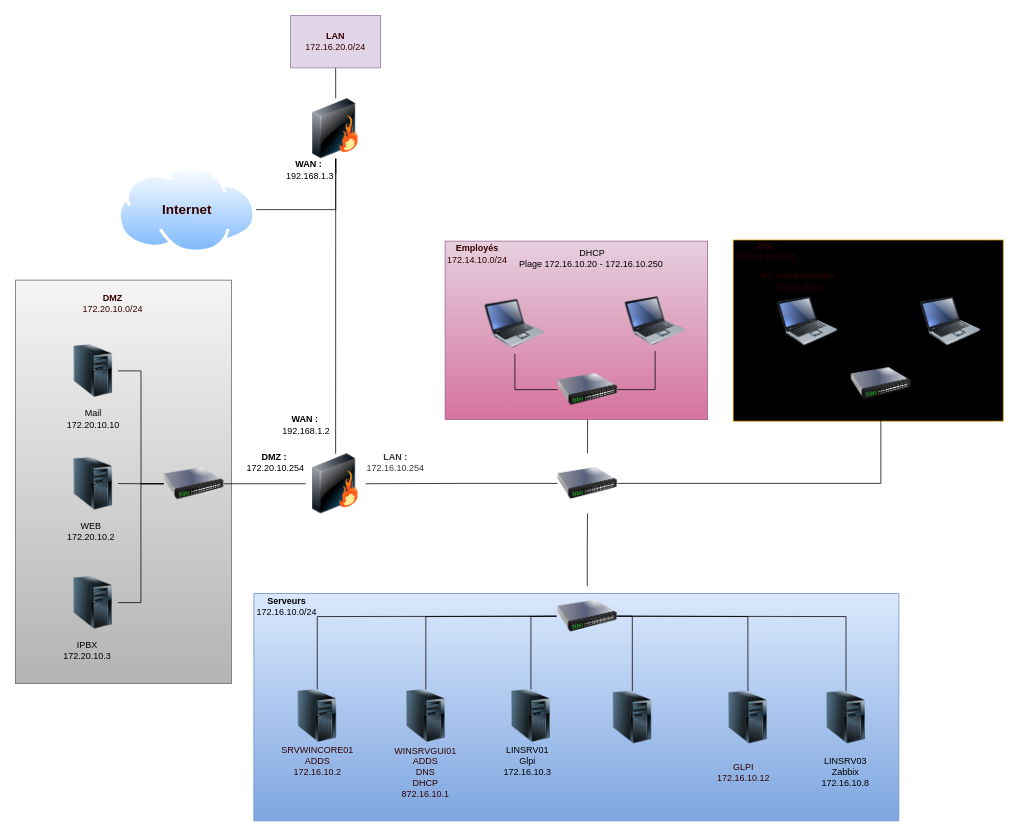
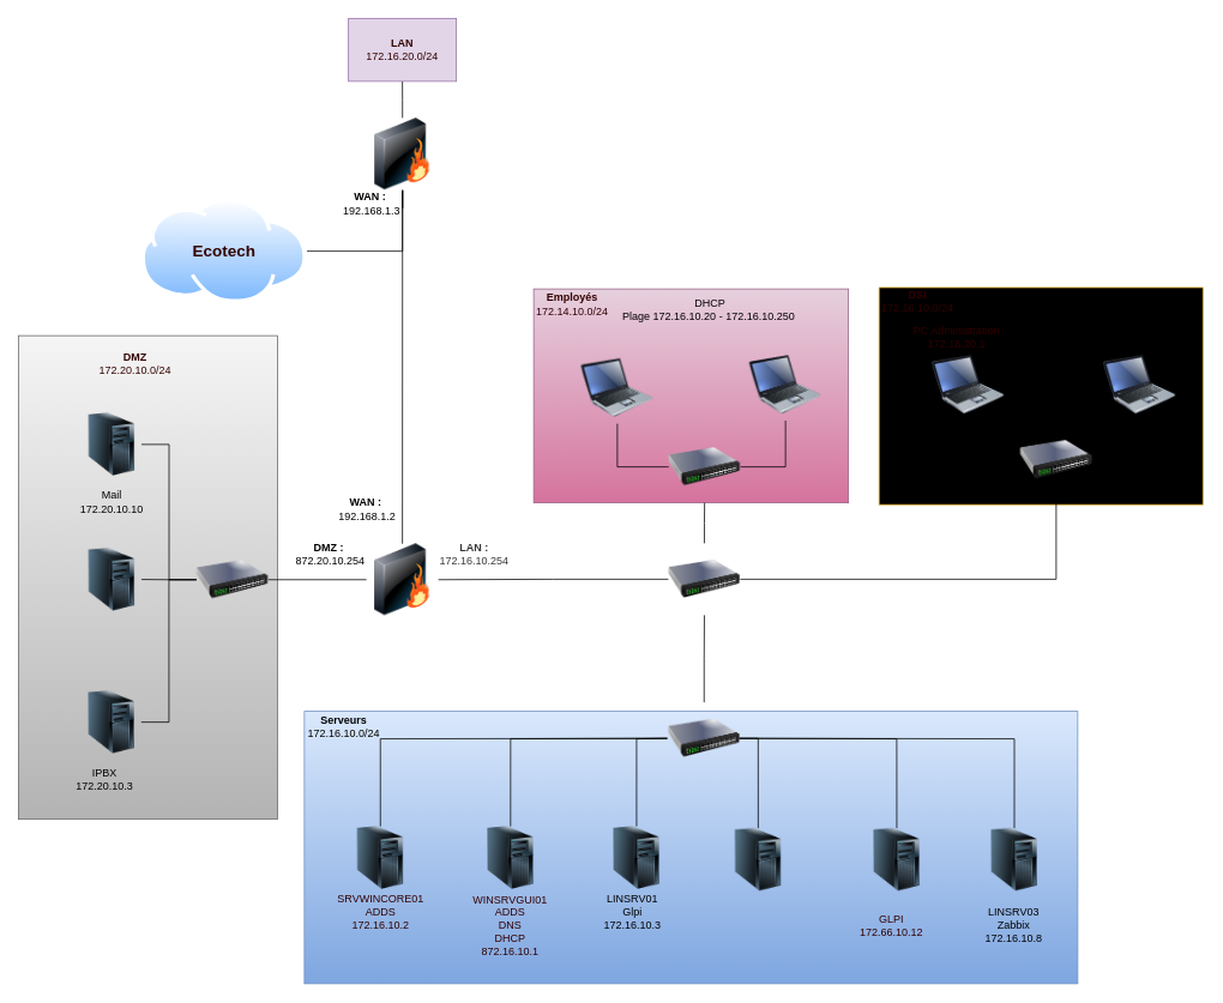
  <mxCell id="0" />
  <mxCell id="1" parent="0" />
  <mxCell id="2" value="" style="whiteSpace=wrap;html=1;fillColor=#FFEF78;strokeColor=#d79b00;gradientColor=light-dark(#ffa500, #ffb62f);" vertex="1" parent="1"><mxGeometry x="977.12" y="319.5" width="360" height="241.5" as="geometry" /></mxCell>
  <mxCell id="3" value="" style="whiteSpace=wrap;html=1;fillColor=#f5f5f5;strokeColor=#666666;gradientColor=#b3b3b3;" vertex="1" parent="1"><mxGeometry x="20" y="373" width="288" height="538" as="geometry" /></mxCell>
  <mxCell id="4" value="" style="whiteSpace=wrap;html=1;fillColor=#dae8fc;strokeColor=#6c8ebf;gradientColor=#7ea6e0;" vertex="1" parent="1"><mxGeometry x="338" y="791" width="860" height="303" as="geometry" /></mxCell>
  <mxCell id="5" value="" style="whiteSpace=wrap;html=1;fillColor=#e6d0de;strokeColor=#996185;gradientColor=#d5739d;" vertex="1" parent="1"><mxGeometry x="593" y="321" width="350" height="238" as="geometry" /></mxCell>
  <mxCell id="6" value="Serveurs&lt;div&gt;&lt;span style=&quot;font-weight: normal;&quot;&gt;172.16.10.0/24&lt;/span&gt;&lt;/div&gt;" style="text;strokeColor=none;align=center;fillColor=none;html=1;verticalAlign=middle;whiteSpace=wrap;rounded=0;fontStyle=1" vertex="1" parent="1"><mxGeometry x="336.5" y="793" width="90" height="30" as="geometry" /></mxCell>
  <mxCell id="7" value="" style="edgeStyle=elbowEdgeStyle;html=1;elbow=horizontal;rounded=0;endArrow=none;labelBackgroundColor=none;fontColor=default;strokeColor=#0B4D6A;" edge="1" parent="1"><mxGeometry relative="1" as="geometry"><mxPoint x="224" y="455" as="targetPoint" /><mxPoint x="224" y="455" as="sourcePoint" /></mxGeometry></mxCell>
  <mxCell id="8" value="&lt;div&gt;WINSRVGUI01&lt;/div&gt;ADDS&lt;div&gt;DNS&lt;/div&gt;&lt;div&gt;DHCP&lt;/div&gt;&lt;div&gt;872.16.10.1&lt;/div&gt;" style="text;strokeColor=none;align=center;fillColor=none;html=1;verticalAlign=middle;whiteSpace=wrap;rounded=0;fontColor=#330000;" vertex="1" parent="1"><mxGeometry x="537.25" y="999" width="60" height="60" as="geometry" /></mxCell>
  <mxCell id="9" value="&lt;b&gt;Employés&lt;/b&gt;&lt;div&gt;172.14.10.0/24&lt;/div&gt;" style="text;strokeColor=none;align=center;fillColor=none;html=1;verticalAlign=middle;whiteSpace=wrap;rounded=0;fontColor=#330000;" vertex="1" parent="1"><mxGeometry x="606" y="322.5" width="60" height="30" as="geometry" /></mxCell>
  <mxCell id="10" value="&lt;b&gt;DMZ&lt;/b&gt;&lt;div&gt;172.20.10.0/24&lt;/div&gt;" style="text;strokeColor=none;align=center;fillColor=none;html=1;verticalAlign=middle;whiteSpace=wrap;rounded=0;fontColor=#330000;" vertex="1" parent="1"><mxGeometry x="120" y="389" width="60" height="30" as="geometry" /></mxCell>
  <mxCell id="11" value="PC Administration&lt;div&gt;172.16.20.1&lt;/div&gt;" style="text;strokeColor=none;align=center;fillColor=none;html=1;verticalAlign=middle;whiteSpace=wrap;rounded=0;fontColor=#330000;" vertex="1" parent="1"><mxGeometry x="1013.12" y="359.5" width="101" height="30" as="geometry" /></mxCell>
  <mxCell id="12" value="" style="image;html=1;image=img/lib/clip_art/networking/Firewall_128x128.png;imageBorder=none;imageBackground=light-dark(#FFFFFF,#FF9933);" vertex="1" parent="1"><mxGeometry x="407" y="604.5" width="80" height="80" as="geometry" /></mxCell>
  <mxCell id="13" value="SRVWINCORE01&lt;div&gt;ADDS&lt;/div&gt;&lt;div&gt;172.16.10.2&lt;/div&gt;" style="text;strokeColor=none;align=center;fillColor=none;html=1;verticalAlign=middle;whiteSpace=wrap;rounded=0;fontColor=#330000;" vertex="1" parent="1"><mxGeometry x="392.5" y="999" width="60" height="30" as="geometry" /></mxCell>
  <mxCell id="14" value="&lt;div&gt;LINSRV01&lt;/div&gt;Glpi&lt;div&gt;172.16.10.3&lt;/div&gt;" style="text;strokeColor=none;align=center;fillColor=none;html=1;verticalAlign=middle;whiteSpace=wrap;rounded=0;" vertex="1" parent="1"><mxGeometry x="673" y="999" width="60" height="30" as="geometry" /></mxCell>
- <mxCell id="15" value="WEB&lt;div&gt;172.20.10.2&lt;/div&gt;" style="text;strokeColor=none;align=center;fillColor=none;html=1;verticalAlign=middle;whiteSpace=wrap;rounded=0;" vertex="1" parent="1"><mxGeometry x="90.63" y="692.75" width="60" height="30" as="geometry" /></mxCell>
  <mxCell id="16" value="IPBX&lt;div&gt;172.20.10.3&lt;/div&gt;" style="text;strokeColor=none;align=center;fillColor=none;html=1;verticalAlign=middle;whiteSpace=wrap;rounded=0;" vertex="1" parent="1"><mxGeometry x="86.26" y="852" width="60" height="30" as="geometry" /></mxCell>
  <mxCell id="17" value="&lt;div&gt;Mail&lt;/div&gt;&lt;div&gt;172.20.10.10&lt;/div&gt;" style="text;strokeColor=none;align=center;fillColor=none;html=1;verticalAlign=middle;whiteSpace=wrap;rounded=0;" vertex="1" parent="1"><mxGeometry x="68.75" y="542.5" width="110" height="30" as="geometry" /></mxCell>
- <mxCell id="18" value="&lt;b&gt;DMZ :&amp;nbsp;&lt;/b&gt;&lt;div&gt;172.20.10.254&lt;/div&gt;" style="text;strokeColor=none;align=center;fillColor=none;html=1;verticalAlign=middle;whiteSpace=wrap;rounded=0;fontColor=#000000;" vertex="1" parent="1"><mxGeometry x="337" y="601" width="60" height="30" as="geometry" /></mxCell>
+ <mxCell id="18" value="&lt;b&gt;DMZ :&amp;nbsp;&lt;/b&gt;&lt;div&gt;872.20.10.254&lt;/div&gt;" style="text;strokeColor=none;align=center;fillColor=none;html=1;verticalAlign=middle;whiteSpace=wrap;rounded=0;fontColor=#000000;" vertex="1" parent="1"><mxGeometry x="337" y="601" width="60" height="30" as="geometry" /></mxCell>
  <mxCell id="19" value="&lt;b&gt;WAN :&amp;nbsp;&lt;/b&gt;&lt;div&gt;192.168.1.2&lt;/div&gt;" style="text;strokeColor=none;align=center;fillColor=none;html=1;verticalAlign=middle;whiteSpace=wrap;rounded=0;fontColor=#000000;" vertex="1" parent="1"><mxGeometry x="378" y="551" width="60" height="30" as="geometry" /></mxCell>
  <mxCell id="20" style="edgeStyle=none;rounded=0;orthogonalLoop=1;jettySize=auto;html=1;exitX=0.5;exitY=0;exitDx=0;exitDy=0;entryX=0.5;entryY=1;entryDx=0;entryDy=0;strokeColor=light-dark(#000000,#FFFFFF);endArrow=none;startFill=0;" edge="1" parent="1" source="12" target="65"><mxGeometry relative="1" as="geometry"><mxPoint x="447" y="365.94" as="targetPoint" /></mxGeometry></mxCell>
  <mxCell id="21" value="&lt;div&gt;LINSRV03&lt;/div&gt;Zabbix&lt;div&gt;172.16.10.8&lt;/div&gt;" style="text;strokeColor=none;align=center;fillColor=none;html=1;verticalAlign=middle;whiteSpace=wrap;rounded=0;" vertex="1" parent="1"><mxGeometry x="1097.49" y="1014" width="60" height="30" as="geometry" /></mxCell>
  <mxCell id="22" value="&lt;div&gt;&lt;b&gt;Ecotech Solutions&lt;/b&gt;&lt;/div&gt;" style="text;strokeColor=none;align=center;fillColor=none;html=1;verticalAlign=middle;whiteSpace=wrap;rounded=0;fontColor=#FFFFFF;" vertex="1" parent="1"><mxGeometry x="474.13" width="60" height="30" as="geometry" y="211" /></mxCell>
  <mxCell id="23" value="&lt;div&gt;&lt;b&gt;DSI&lt;/b&gt;&lt;/div&gt;&lt;div&gt;172.16.10.0/24&lt;/div&gt;" style="text;strokeColor=none;align=center;fillColor=none;html=1;verticalAlign=middle;whiteSpace=wrap;rounded=0;fontColor=#330000;" vertex="1" parent="1"><mxGeometry x="997.12" y="320" width="46" height="30" as="geometry" /></mxCell>
  <mxCell id="24" value="&lt;div&gt;&lt;b&gt;LAN :&lt;/b&gt;&lt;/div&gt;172.16.10.254" style="text;strokeColor=none;align=center;fillColor=none;html=1;verticalAlign=middle;whiteSpace=wrap;rounded=0;fontColor=#373737;" vertex="1" parent="1"><mxGeometry x="487.13" y="601" width="80" height="30" as="geometry" /></mxCell>
- <mxCell id="25" value="&lt;div&gt;GLPI&lt;/div&gt;&lt;div&gt;172.16.10.12&lt;/div&gt;" style="text;strokeColor=none;align=center;fillColor=none;html=1;verticalAlign=middle;whiteSpace=wrap;rounded=0;fontColor=#330000;" vertex="1" parent="1"><mxGeometry x="960.5" y="1014" width="60" height="30" as="geometry" /></mxCell>
+ <mxCell id="25" value="&lt;div&gt;GLPI&lt;/div&gt;&lt;div&gt;172.66.10.12&lt;/div&gt;" style="text;strokeColor=none;align=center;fillColor=none;html=1;verticalAlign=middle;whiteSpace=wrap;rounded=0;fontColor=#330000;" vertex="1" parent="1"><mxGeometry x="960.5" y="1014" width="60" height="30" as="geometry" /></mxCell>
  <mxCell id="26" value="" style="edgeStyle=orthogonalEdgeStyle;rounded=0;orthogonalLoop=1;jettySize=auto;html=1;endArrow=none;endFill=0;strokeColor=#000000;" edge="1" parent="1" source="29" target="40"><mxGeometry relative="1" as="geometry" /></mxCell>
  <mxCell id="27" value="" style="edgeStyle=orthogonalEdgeStyle;rounded=0;orthogonalLoop=1;jettySize=auto;html=1;endArrow=none;endFill=0;strokeColor=#000000;" edge="1" parent="1" source="29" target="46"><mxGeometry relative="1" as="geometry" /></mxCell>
  <mxCell id="28" value="" style="edgeStyle=orthogonalEdgeStyle;rounded=0;orthogonalLoop=1;jettySize=auto;html=1;entryX=1;entryY=0.5;entryDx=0;entryDy=0;endArrow=none;endFill=0;strokeColor=light-dark(#000000, #121212);" edge="1" parent="1" source="29" target="12"><mxGeometry relative="1" as="geometry"><mxPoint x="608" y="645" as="targetPoint" /></mxGeometry></mxCell>
  <mxCell id="29" value="" style="image;html=1;image=img/lib/clip_art/networking/Switch_128x128.png" vertex="1" parent="1"><mxGeometry x="742.75" y="604" width="80" height="80" as="geometry" /></mxCell>
  <mxCell id="30" value="" style="image;html=1;image=img/lib/clip_art/computers/Server_Tower_128x128.png" vertex="1" parent="1"><mxGeometry x="389.38" y="919" width="66.25" height="70" as="geometry" /></mxCell>
  <mxCell id="31" value="" style="image;html=1;image=img/lib/clip_art/computers/Laptop_128x128.png" vertex="1" parent="1"><mxGeometry x="646" y="391" width="80" height="80" as="geometry" /></mxCell>
  <mxCell id="32" value="" style="image;html=1;image=img/lib/clip_art/computers/Server_Tower_128x128.png" vertex="1" parent="1"><mxGeometry x="534.13" y="919" width="66.25" height="70" as="geometry" /></mxCell>
  <mxCell id="33" value="" style="image;html=1;image=img/lib/clip_art/computers/Server_Tower_128x128.png" vertex="1" parent="1"><mxGeometry x="674.25" y="919" width="66.25" height="70" as="geometry" /></mxCell>
  <mxCell id="34" value="" style="image;html=1;image=img/lib/clip_art/computers/Server_Tower_128x128.png" vertex="1" parent="1"><mxGeometry x="809.5" y="921" width="66.25" height="70" as="geometry" /></mxCell>
  <mxCell id="35" value="" style="image;html=1;image=img/lib/clip_art/computers/Server_Tower_128x128.png" vertex="1" parent="1"><mxGeometry x="1094.37" y="921" width="66.25" height="70" as="geometry" /></mxCell>
  <mxCell id="36" value="" style="image;html=1;image=img/lib/clip_art/computers/Server_Tower_128x128.png" vertex="1" parent="1"><mxGeometry x="963.62" y="921" width="66.25" height="70" as="geometry" /></mxCell>
  <mxCell id="37" value="" style="image;html=1;image=img/lib/clip_art/computers/Laptop_128x128.png" vertex="1" parent="1"><mxGeometry x="833" y="387.5" width="80" height="80" as="geometry" /></mxCell>
  <mxCell id="38" value="" style="edgeStyle=orthogonalEdgeStyle;rounded=0;orthogonalLoop=1;jettySize=auto;html=1;entryX=0.5;entryY=1;entryDx=0;entryDy=0;endArrow=none;endFill=0;" edge="1" parent="1" source="40" target="31"><mxGeometry relative="1" as="geometry"><mxPoint x="663" y="519" as="targetPoint" /></mxGeometry></mxCell>
  <mxCell id="39" value="" style="edgeStyle=orthogonalEdgeStyle;rounded=0;orthogonalLoop=1;jettySize=auto;html=1;endArrow=none;endFill=0;entryX=0.5;entryY=1;entryDx=0;entryDy=0;" edge="1" parent="1" source="40" target="37"><mxGeometry relative="1" as="geometry"><mxPoint x="943" y="519" as="targetPoint" /></mxGeometry></mxCell>
  <mxCell id="40" value="" style="image;html=1;image=img/lib/clip_art/networking/Switch_128x128.png" vertex="1" parent="1"><mxGeometry x="743" y="479" width="80" height="80" as="geometry" /></mxCell>
  <mxCell id="41" value="" style="image;html=1;image=img/lib/clip_art/computers/Server_Tower_128x128.png" vertex="1" parent="1"><mxGeometry x="90.63" y="609.25" width="66.25" height="70" as="geometry" /></mxCell>
  <mxCell id="42" value="" style="image;html=1;image=img/lib/clip_art/computers/Server_Tower_128x128.png" vertex="1" parent="1"><mxGeometry x="90.38" y="768" width="66.25" height="70" as="geometry" /></mxCell>
  <mxCell id="43" value="" style="image;html=1;image=img/lib/clip_art/computers/Server_Tower_128x128.png" vertex="1" parent="1"><mxGeometry x="90.62" y="459" width="66.25" height="70" as="geometry" /></mxCell>
  <mxCell id="44" value="" style="edgeStyle=orthogonalEdgeStyle;rounded=0;orthogonalLoop=1;jettySize=auto;html=1;endArrow=none;endFill=0;entryX=0.5;entryY=1;entryDx=0;entryDy=0;" edge="1" parent="1" source="46" target="45"><mxGeometry relative="1" as="geometry"><mxPoint x="1337.12" y="529" as="targetPoint" /></mxGeometry></mxCell>
  <mxCell id="45" value="" style="image;html=1;image=img/lib/clip_art/computers/Laptop_128x128.png" vertex="1" parent="1"><mxGeometry x="1227.12" y="387.5" width="80" height="80" as="geometry" /></mxCell>
  <mxCell id="46" value="" style="image;html=1;image=img/lib/clip_art/networking/Switch_128x128.png" vertex="1" parent="1"><mxGeometry x="1134" y="471" width="80" height="80" as="geometry" /></mxCell>
  <mxCell id="47" value="" style="edgeStyle=orthogonalEdgeStyle;rounded=0;orthogonalLoop=1;jettySize=auto;html=1;entryX=0.5;entryY=1;entryDx=0;entryDy=0;endArrow=none;endFill=0;" edge="1" parent="1" source="46" target="48"><mxGeometry relative="1" as="geometry"><mxPoint x="1057.12" y="529" as="targetPoint" /></mxGeometry></mxCell>
  <mxCell id="48" value="" style="image;html=1;image=img/lib/clip_art/computers/Laptop_128x128.png" vertex="1" parent="1"><mxGeometry x="1036.37" y="387.5" width="80" height="80" as="geometry" /></mxCell>
  <mxCell id="49" value="" style="edgeStyle=orthogonalEdgeStyle;rounded=0;orthogonalLoop=1;jettySize=auto;html=1;entryX=0.5;entryY=0;entryDx=0;entryDy=0;endArrow=none;endFill=0;" edge="1" parent="1" target="35"><mxGeometry relative="1" as="geometry"><mxPoint x="821.5" y="821.077" as="sourcePoint" /></mxGeometry></mxCell>
  <mxCell id="50" value="" style="edgeStyle=orthogonalEdgeStyle;rounded=0;orthogonalLoop=1;jettySize=auto;html=1;entryX=0.5;entryY=0;entryDx=0;entryDy=0;endArrow=none;endFill=0;" edge="1" parent="1" target="36"><mxGeometry relative="1" as="geometry"><mxPoint x="821.5" y="821.077" as="sourcePoint" /></mxGeometry></mxCell>
  <mxCell id="51" value="" style="edgeStyle=orthogonalEdgeStyle;rounded=0;orthogonalLoop=1;jettySize=auto;html=1;entryX=0.5;entryY=0;entryDx=0;entryDy=0;endArrow=none;endFill=0;" edge="1" parent="1" target="30"><mxGeometry relative="1" as="geometry"><mxPoint x="621.5" y="821" as="targetPoint" /><mxPoint x="741.5" y="821.077" as="sourcePoint" /></mxGeometry></mxCell>
  <mxCell id="52" value="" style="edgeStyle=orthogonalEdgeStyle;rounded=0;orthogonalLoop=1;jettySize=auto;html=1;entryX=0.5;entryY=0;entryDx=0;entryDy=0;endArrow=none;endFill=0;" edge="1" parent="1" target="32"><mxGeometry relative="1" as="geometry"><mxPoint x="741.5" y="821.077" as="sourcePoint" /></mxGeometry></mxCell>
  <mxCell id="53" value="" style="edgeStyle=orthogonalEdgeStyle;rounded=0;orthogonalLoop=1;jettySize=auto;html=1;endArrow=none;endFill=0;entryX=0.5;entryY=0;entryDx=0;entryDy=0;" edge="1" parent="1" target="33"><mxGeometry relative="1" as="geometry"><mxPoint x="741.5" y="821.077" as="sourcePoint" /></mxGeometry></mxCell>
  <mxCell id="54" value="" style="edgeStyle=orthogonalEdgeStyle;rounded=0;orthogonalLoop=1;jettySize=auto;html=1;endArrow=none;endFill=0;entryX=0.5;entryY=0;entryDx=0;entryDy=0;" edge="1" parent="1" target="34"><mxGeometry relative="1" as="geometry"><mxPoint x="842.5" y="911" as="targetPoint" /><Array as="points"><mxPoint x="842.5" y="821" /></Array><mxPoint x="821.5" y="821.077" as="sourcePoint" /></mxGeometry></mxCell>
  <mxCell id="55" value="" style="edgeStyle=orthogonalEdgeStyle;rounded=0;orthogonalLoop=1;jettySize=auto;html=1;endArrow=none;endFill=0;strokeColor=#000000;" edge="1" parent="1" source="56" target="29"><mxGeometry relative="1" as="geometry" /></mxCell>
  <mxCell id="56" value="" style="image;html=1;image=img/lib/clip_art/networking/Switch_128x128.png" vertex="1" parent="1"><mxGeometry x="742.5" y="781" width="80" height="80" as="geometry" /></mxCell>
  <mxCell id="57" value="&lt;div&gt;DHCP&lt;/div&gt;&lt;div&gt;Plage 172.16.10.20 - 172.16.10.250&amp;nbsp;&lt;/div&gt;" style="text;html=1;align=center;verticalAlign=middle;whiteSpace=wrap;rounded=0;" vertex="1" parent="1"><mxGeometry x="686" y="329" width="207" height="30" as="geometry" /></mxCell>
  <mxCell id="58" value="" style="edgeStyle=orthogonalEdgeStyle;rounded=0;orthogonalLoop=1;jettySize=auto;html=1;entryX=0;entryY=0.5;entryDx=0;entryDy=0;endArrow=none;endFill=0;strokeColor=#000000;" edge="1" parent="1" source="62" target="12"><mxGeometry relative="1" as="geometry" /></mxCell>
  <mxCell id="59" value="" style="edgeStyle=orthogonalEdgeStyle;rounded=0;orthogonalLoop=1;jettySize=auto;html=1;entryX=1;entryY=0.5;entryDx=0;entryDy=0;endArrow=none;endFill=0;" edge="1" parent="1" source="62" target="43"><mxGeometry relative="1" as="geometry"><mxPoint x="276" y="484" as="targetPoint" /></mxGeometry></mxCell>
  <mxCell id="60" value="" style="edgeStyle=orthogonalEdgeStyle;rounded=0;orthogonalLoop=1;jettySize=auto;html=1;entryX=1;entryY=0.5;entryDx=0;entryDy=0;endArrow=none;endFill=0;" edge="1" parent="1" source="62" target="41"><mxGeometry relative="1" as="geometry"><mxPoint x="276" y="804" as="targetPoint" /></mxGeometry></mxCell>
  <mxCell id="61" value="" style="edgeStyle=orthogonalEdgeStyle;rounded=0;orthogonalLoop=1;jettySize=auto;html=1;entryX=1;entryY=0.5;entryDx=0;entryDy=0;endArrow=none;endFill=0;" edge="1" parent="1" source="62" target="42"><mxGeometry relative="1" as="geometry"><mxPoint x="276" y="804" as="targetPoint" /></mxGeometry></mxCell>
  <mxCell id="62" value="" style="image;html=1;image=img/lib/clip_art/networking/Switch_128x128.png" vertex="1" parent="1"><mxGeometry x="218" y="604.5" width="80" height="80" as="geometry" /></mxCell>
  <mxCell id="63" value="" style="edgeStyle=orthogonalEdgeStyle;rounded=0;orthogonalLoop=1;jettySize=auto;html=1;endArrow=none;endFill=0;" edge="1" parent="1" source="65"><mxGeometry relative="1" as="geometry"><mxPoint x="447.13" y="191.04" as="targetPoint" /></mxGeometry></mxCell>
  <mxCell id="64" value="" style="edgeStyle=orthogonalEdgeStyle;rounded=0;orthogonalLoop=1;jettySize=auto;html=1;entryX=0.5;entryY=1;entryDx=0;entryDy=0;endArrow=none;endFill=0;" edge="1" parent="1" source="65" target="70"><mxGeometry relative="1" as="geometry"><mxPoint x="447" y="61" as="targetPoint" /></mxGeometry></mxCell>
  <mxCell id="65" value="" style="image;html=1;image=img/lib/clip_art/networking/Firewall_128x128.png;imageBorder=none;imageBackground=light-dark(#FFFFFF,#FF9933);" vertex="1" parent="1"><mxGeometry x="407.13" y="131" width="80" height="80" as="geometry" /></mxCell>
  <mxCell id="66" value="&lt;b&gt;WAN :&amp;nbsp;&lt;/b&gt;&lt;div&gt;192.168.1.3&lt;/div&gt;" style="text;strokeColor=none;align=center;fillColor=none;html=1;verticalAlign=middle;whiteSpace=wrap;rounded=0;fontColor=#000000;" vertex="1" parent="1"><mxGeometry x="383" width="60" height="30" as="geometry" y="211" /></mxCell>
  <mxCell id="67" value="" style="edgeStyle=orthogonalEdgeStyle;rounded=0;orthogonalLoop=1;jettySize=auto;html=1;endArrow=none;endFill=0;entryX=0.5;entryY=1;entryDx=0;entryDy=0;" edge="1" parent="1" source="68" target="65"><mxGeometry relative="1" as="geometry"><Array as="points"><mxPoint x="447" y="279" /></Array></mxGeometry></mxCell>
  <mxCell id="68" value="" style="image;aspect=fixed;perimeter=ellipsePerimeter;html=1;align=center;shadow=0;dashed=0;spacingTop=3;image=img/lib/active_directory/internet_cloud.svg;" vertex="1" parent="1"><mxGeometry x="156.88" y="221" width="184" height="115.92" as="geometry" /></mxCell>
- <mxCell id="69" value="&lt;font style=&quot;font-size: 18px;&quot;&gt;&lt;b&gt;Internet&lt;/b&gt;&lt;/font&gt;" style="text;strokeColor=none;align=center;fillColor=none;html=1;verticalAlign=middle;whiteSpace=wrap;rounded=0;fontColor=#330000;" vertex="1" parent="1"><mxGeometry x="201.13" y="255.18" width="95.5" height="47.56" as="geometry" /></mxCell>
+ <mxCell id="69" value="&lt;font style=&quot;font-size: 18px;&quot;&gt;&lt;b&gt;Ecotech&lt;/b&gt;&lt;/font&gt;" style="text;strokeColor=none;align=center;fillColor=none;html=1;verticalAlign=middle;whiteSpace=wrap;rounded=0;fontColor=#330000;" vertex="1" parent="1"><mxGeometry x="201.13" y="255.18" width="95.5" height="47.56" as="geometry" /></mxCell>
  <mxCell id="70" value="" style="whiteSpace=wrap;html=1;fillColor=#e1d5e7;strokeColor=#9673a6;" vertex="1" parent="1"><mxGeometry x="387" y="20" width="120" height="70" as="geometry" /></mxCell>
  <mxCell id="71" value="&lt;div&gt;&lt;b&gt;LAN&lt;/b&gt;&lt;/div&gt;&lt;div&gt;172.16.20.0/24&lt;/div&gt;" style="text;strokeColor=none;align=center;fillColor=none;html=1;verticalAlign=middle;whiteSpace=wrap;rounded=0;fontColor=#330000;" vertex="1" parent="1"><mxGeometry x="417.13" y="40" width="60" height="30" as="geometry" /></mxCell>
